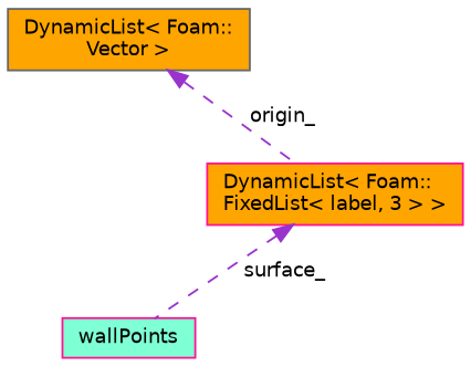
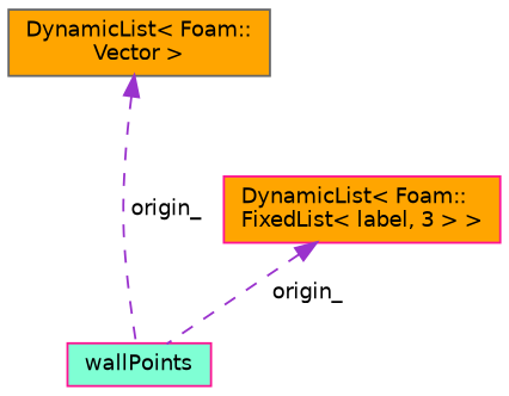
  digraph {
    rankdir=TB
    node [color=deeppink fillcolor=orange fontname=Helvetica fontsize=10 shape=record style=filled]
    edge [color=darkorchid3 dir=back fontname=Helvetica fontsize=10 labelfontname=Helvetica labelfontsize=10 style=dashed]
    n1 [fillcolor=aquamarine fontcolor=black height=0.2 label=wallPoints width=0.4]
    n2 [color=gray40 height=0.2 label="DynamicList\< Foam::\lVector \>" width=0.4]
    n3 [height=0.2 label="DynamicList\< Foam::\lFixedList\< label, 3 \> \>" width=0.4]
-   n2 -> n3 [label=" origin_"]
-   n3 -> n1 [label=" surface_"]
+   n2 -> n1 [label=" origin_"]
+   n3 -> n1 [label=" origin_"]
  }
